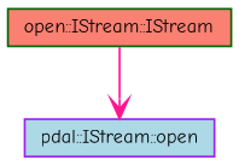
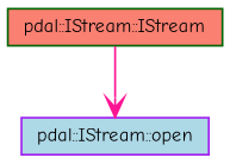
  digraph {
    rankdir=TB
    fontname="Comic Neue"
    node [fontname="Comic Neue" fontsize=10 shape=record style=filled]
-   n1 [color=darkgreen fillcolor=salmon fontcolor=black height=0.2 label="open::IStream::IStream" width=0.4]
+   n1 [color=darkgreen fillcolor=salmon fontcolor=black height=0.2 label="pdal::IStream::IStream" width=0.4]
    n2 [color=purple fillcolor=lightblue height=0.2 label="pdal::IStream::open" width=0.4]
    n1 -> n2 [color=deeppink fontname="Comic Neue" fontsize=10 labelfontname=Helvetica labelfontsize=10 style=solid arrowhead=vee]
  }
